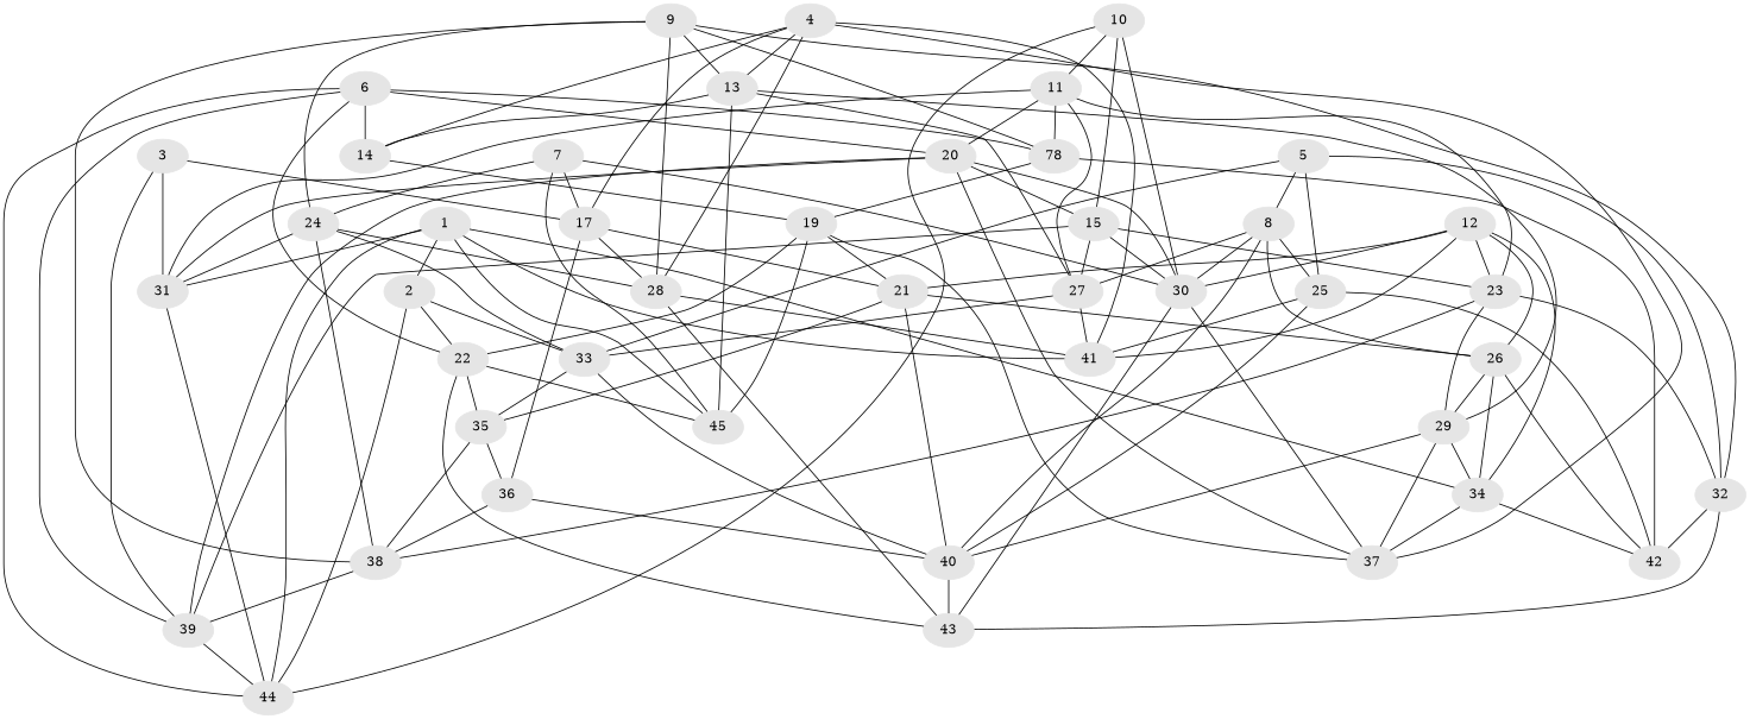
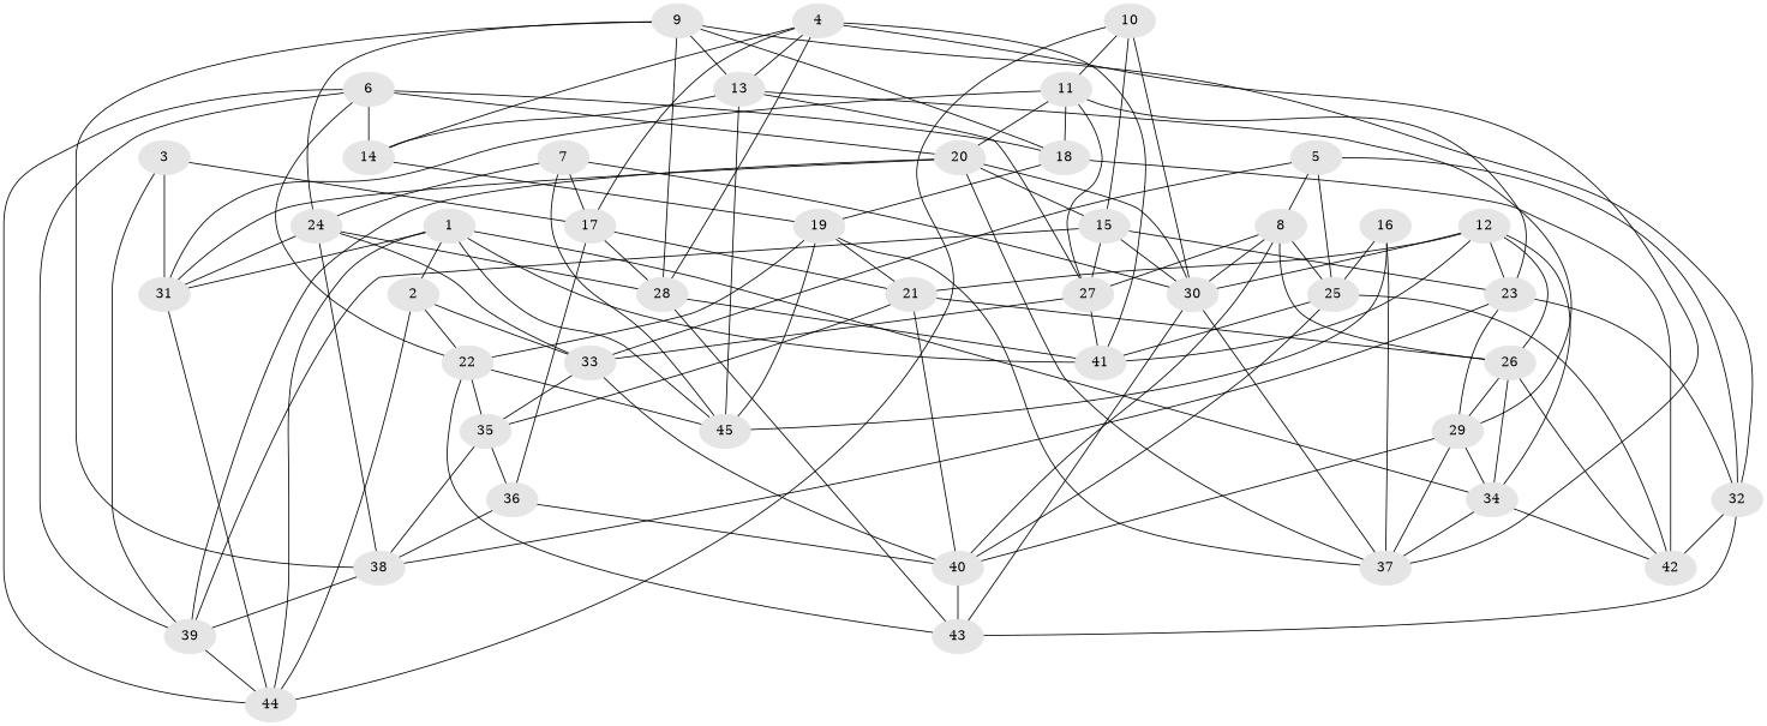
  graph {
    node [color=gray90 style=filled]
    edge [weight=1.0]
    1
    2
    31
    34
    41
    44
    45
    22
    33
    37
    42
    35
    43
    40
    3
    17
    39
    15
    30
    27
    23
    28
    21
    36
    4
    13
    14
    29
    19
    5
    8
    25
    32
    26
    6
-   18 [label=78]
+   18
    20
    7
    24
    38
    9
    10
    11
    12
+   16
    1 -- 2
    1 -- 31
    1 -- 34
    1 -- 41
    1 -- 44
    1 -- 45
    2 -- 44
    2 -- 22
    2 -- 33
    31 -- 44
    34 -- 37
    34 -- 42
    22 -- 45
    22 -- 35
    22 -- 43
    33 -- 35
    33 -- 40
    35 -- 36
    35 -- 38
    40 -- 43
    3 -- 31
    3 -- 17
    3 -- 39
    17 -- 28
    17 -- 21
    17 -- 36
    39 -- 44
    15 -- 39
    15 -- 30
    15 -- 27
    15 -- 23
    30 -- 37
    30 -- 43
    27 -- 41
    27 -- 33
    23 -- 29
    23 -- 32
    23 -- 38
    28 -- 41
    28 -- 43
    21 -- 35
    21 -- 40
    21 -- 26
    36 -- 40
    36 -- 38
    4 -- 41
    4 -- 37
    4 -- 17
    4 -- 28
    4 -- 13
    4 -- 14
    13 -- 45
    13 -- 27
    13 -- 14
    13 -- 29
    14 -- 19
    29 -- 34
    29 -- 37
    29 -- 40
    19 -- 45
    19 -- 22
    19 -- 37
    19 -- 21
    5 -- 33
    5 -- 8
    5 -- 25
    5 -- 32
    8 -- 40
    8 -- 30
    8 -- 27
    8 -- 25
    8 -- 26
    25 -- 41
    25 -- 42
    25 -- 40
    32 -- 42 [weight=2.0]
    32 -- 43
    26 -- 34
    26 -- 42
    26 -- 29
    6 -- 44
    6 -- 22
    6 -- 39
    6 -- 14
    6 -- 18
    6 -- 20
    18 -- 42 [weight=2.0]
    18 -- 19
    20 -- 31
    20 -- 37
    20 -- 39
    20 -- 15
    20 -- 30
    7 -- 45
    7 -- 17
    7 -- 30
    7 -- 24
    24 -- 31
    24 -- 33
    24 -- 28
    24 -- 38
    38 -- 39
    9 -- 28
    9 -- 13
    9 -- 32
    9 -- 18
    9 -- 24
    9 -- 38
    10 -- 44
    10 -- 15
    10 -- 30
    10 -- 11
    11 -- 31
    11 -- 27
    11 -- 23
    11 -- 18
    11 -- 20
    12 -- 34
    12 -- 41
    12 -- 30
    12 -- 23
    12 -- 21
    12 -- 26
+   16 -- 45
+   16 -- 37
+   16 -- 25
  }
